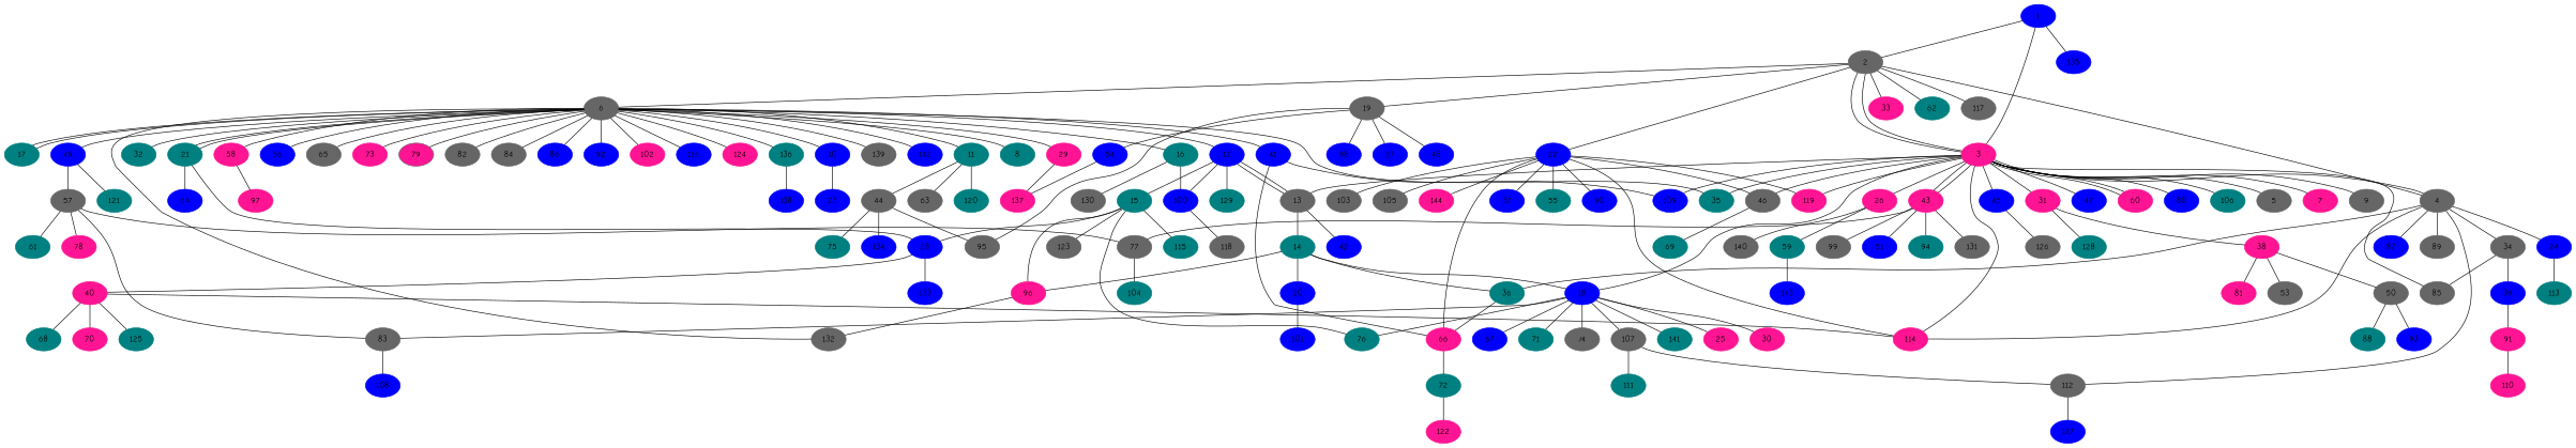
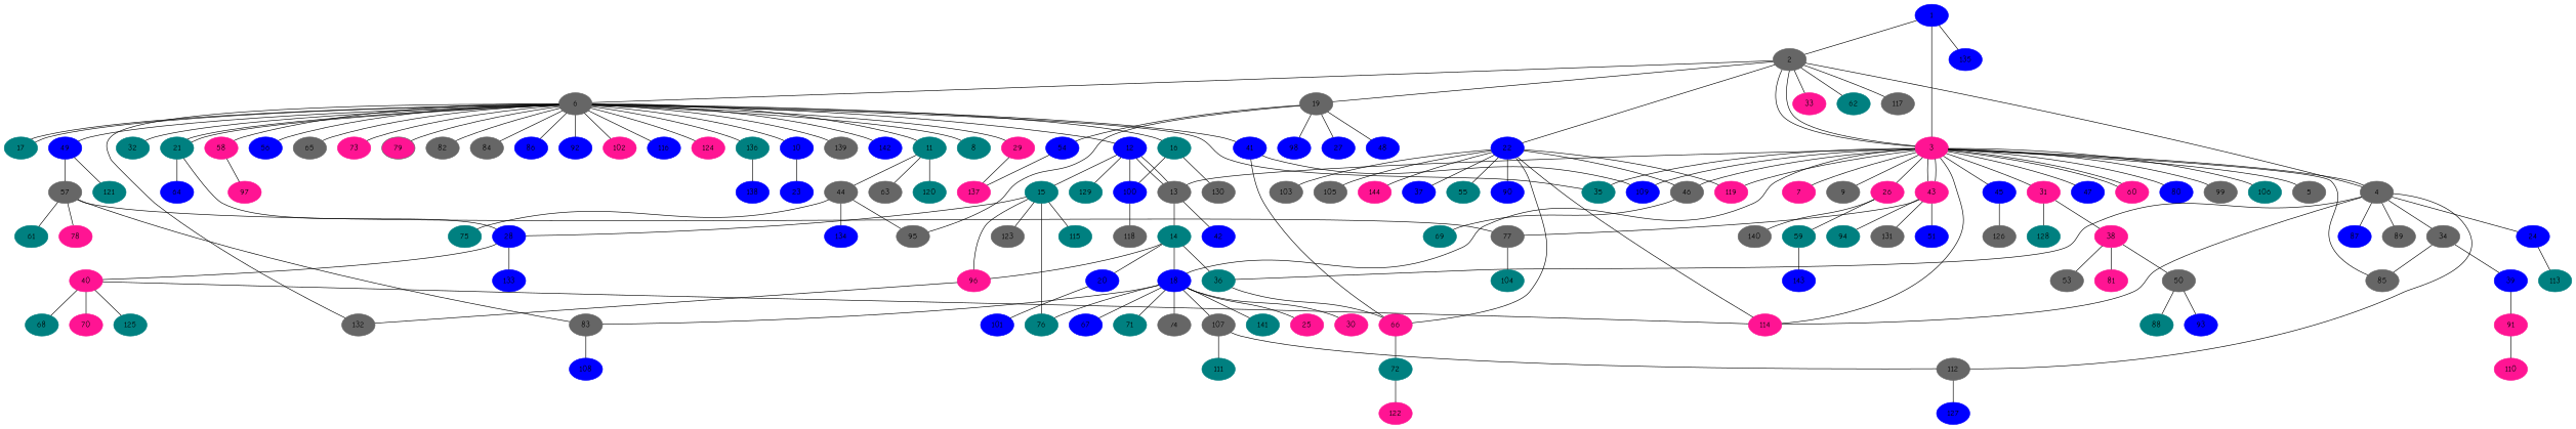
  graph {
    fontname="Comic Neue"
    node [color=blue fontname="Comic Neue" style=filled]
    edge [fontname="Comic Neue"]
    2 [color=gray40]
    1
    3 [color=deeppink]
    135
    4 [color=gray40]
    6 [color=gray40]
    19 [color=gray40]
    22
    33 [color=deeppink]
    62 [color=teal]
    117 [color=gray40]
    5 [color=gray40]
    7 [color=deeppink]
    9 [color=gray40]
    13 [color=gray40]
    18
    26 [color=deeppink]
    31 [color=deeppink]
    35 [color=teal]
    43 [color=deeppink]
    45
    46 [color=gray40]
    47
    60 [color=deeppink]
    80
    85 [color=gray40]
    99 [color=gray40]
    106 [color=teal]
    109
    114 [color=deeppink]
    119 [color=deeppink]
    24
    34 [color=gray40]
    36 [color=teal]
    87
    89 [color=gray40]
    112 [color=gray40]
    8 [color=teal]
    10
    11 [color=teal]
    12
    16 [color=teal]
    17 [color=teal]
    21 [color=teal]
    29 [color=deeppink]
    32 [color=teal]
    41
    49
    56
    58 [color=deeppink]
    65 [color=gray40]
    73 [color=deeppink]
    79 [color=gray40 fillcolor=deeppink]
    82 [color=gray40]
    84 [color=gray40]
    86
    92
    102 [color=deeppink]
    116
    124 [color=deeppink]
    132 [color=gray40]
    136 [color=teal]
    139 [color=gray40]
    142
    27
    48
    54
    95 [color=gray40]
    98
    37
    55 [color=teal]
    66 [color=deeppink]
    90
    103 [color=gray40]
    105 [color=gray40]
    144 [color=deeppink]
    14 [color=teal]
    42
    76 [color=teal]
    25 [color=deeppink]
    30 [color=deeppink]
    67
    71 [color=teal]
    74 [color=gray40]
    83 [color=gray40]
    107 [color=gray40]
    141 [color=teal]
    59 [color=teal]
    140 [color=gray40]
    38 [color=deeppink]
    128 [color=teal]
    51
    77 [color=gray40]
    94 [color=teal]
    131 [color=gray40]
    126 [color=gray40]
    69 [color=teal]
    113 [color=teal]
    39
    127
    23
    44 [color=gray40]
    63 [color=gray40]
    120 [color=teal]
    15 [color=teal]
    100
    129 [color=teal]
    130 [color=gray40]
    28
    64
    137 [color=deeppink]
    57 [color=gray40]
    121 [color=teal]
    97 [color=deeppink]
    138
    75 [color=teal]
    134
    96 [color=deeppink]
    115 [color=teal]
    123 [color=gray40]
    118 [color=gray40]
    20
    101
    40 [color=deeppink]
    133
    108
    111 [color=teal]
    72 [color=teal]
    143
    68 [color=teal]
    70 [color=deeppink]
    125 [color=teal]
    50 [color=gray40]
    53 [color=gray40]
    81 [color=deeppink]
    91 [color=deeppink]
    88 [color=teal]
    93
    110 [color=deeppink]
    104 [color=teal]
    61 [color=teal]
    78 [color=deeppink]
    122 [color=deeppink]
    2 -- 3
    2 -- 3
    2 -- 4
    2 -- 6
    2 -- 19
    2 -- 22
    2 -- 33
    2 -- 62
    2 -- 117
    1 -- 2
    1 -- 3
    1 -- 135
    3 -- 4
    3 -- 5
    3 -- 7
    3 -- 9
    3 -- 13
    3 -- 18
    3 -- 26
    3 -- 31
    3 -- 35
    3 -- 43
    3 -- 43
    3 -- 45
    3 -- 46
    3 -- 47
    3 -- 60
    3 -- 60
    3 -- 80
    3 -- 85
-   43 -- 99
+   3 -- 99
    3 -- 106
    3 -- 109
    3 -- 114
    3 -- 119
    4 -- 114
    4 -- 24
    4 -- 34
    4 -- 36
    4 -- 87
    4 -- 89
    4 -- 112
    6 -- 35
    6 -- 8
    6 -- 10
    6 -- 11
    6 -- 12
    6 -- 16
    6 -- 17
    6 -- 17
    6 -- 21
    6 -- 21
    6 -- 29
    6 -- 32
    6 -- 41
    6 -- 49
    6 -- 56
    6 -- 58
    6 -- 65
    6 -- 73
    6 -- 79
    6 -- 82
    6 -- 84
    6 -- 86
    6 -- 92
    6 -- 102
    6 -- 116
    6 -- 124
    6 -- 132
    6 -- 136
    6 -- 139
    6 -- 142
    19 -- 27
    19 -- 48
    19 -- 54
    19 -- 95
    19 -- 98
    22 -- 46
    22 -- 114
    22 -- 119
    22 -- 37
    22 -- 55
    22 -- 66
    22 -- 90
    22 -- 103
    22 -- 105
    22 -- 144
    13 -- 14
    13 -- 42
    18 -- 76
    18 -- 25
    18 -- 30
    18 -- 67
    18 -- 71
    18 -- 74
    18 -- 83
    18 -- 107
    18 -- 141
    26 -- 59
    26 -- 140
    31 -- 38
    31 -- 128
    43 -- 51
    43 -- 77
    43 -- 94
    43 -- 131
    45 -- 126
    46 -- 69
    24 -- 113
    34 -- 85
    34 -- 39
    36 -- 66
    112 -- 127
    10 -- 23
    11 -- 44
    11 -- 63
    11 -- 120
    12 -- 13
    12 -- 13
    12 -- 15
    12 -- 100
    12 -- 129
    16 -- 100
    16 -- 130
    21 -- 28
    21 -- 64
    29 -- 137
    41 -- 109
    41 -- 66
    49 -- 57
    49 -- 121
    58 -- 97
    136 -- 138
    54 -- 137
    66 -- 72
    14 -- 18
    14 -- 36
    14 -- 96
    14 -- 20
    83 -- 108
    107 -- 112
    107 -- 111
    59 -- 143
    38 -- 50
    38 -- 53
    38 -- 81
    77 -- 104
    39 -- 91
    44 -- 95
    44 -- 75
    44 -- 134
    15 -- 76
    15 -- 28
    15 -- 96
    15 -- 115
    15 -- 123
    100 -- 118
    28 -- 40
    28 -- 133
    57 -- 83
    57 -- 77
    57 -- 61
    57 -- 78
    96 -- 132
    20 -- 101
    40 -- 114
    40 -- 68
    40 -- 70
    40 -- 125
    72 -- 122
    50 -- 88
    50 -- 93
    91 -- 110
  }
